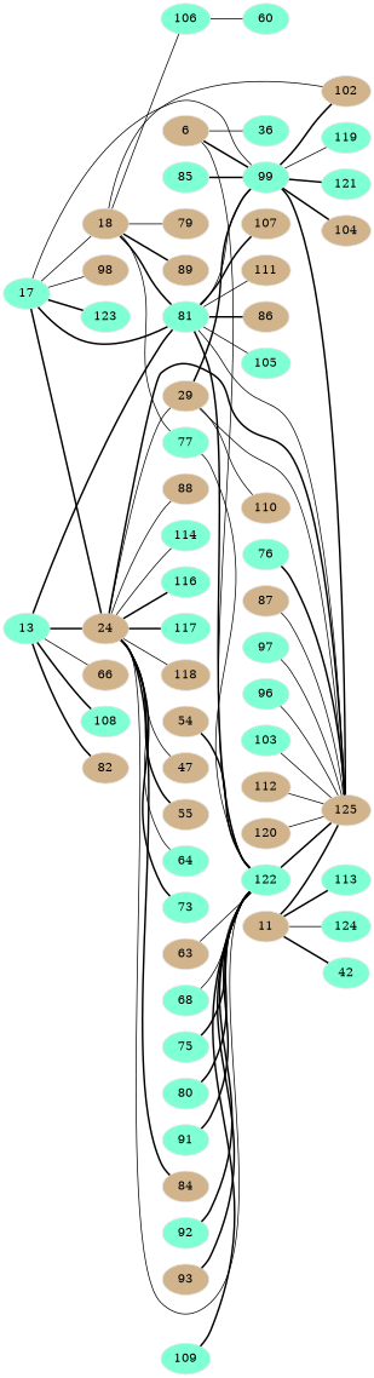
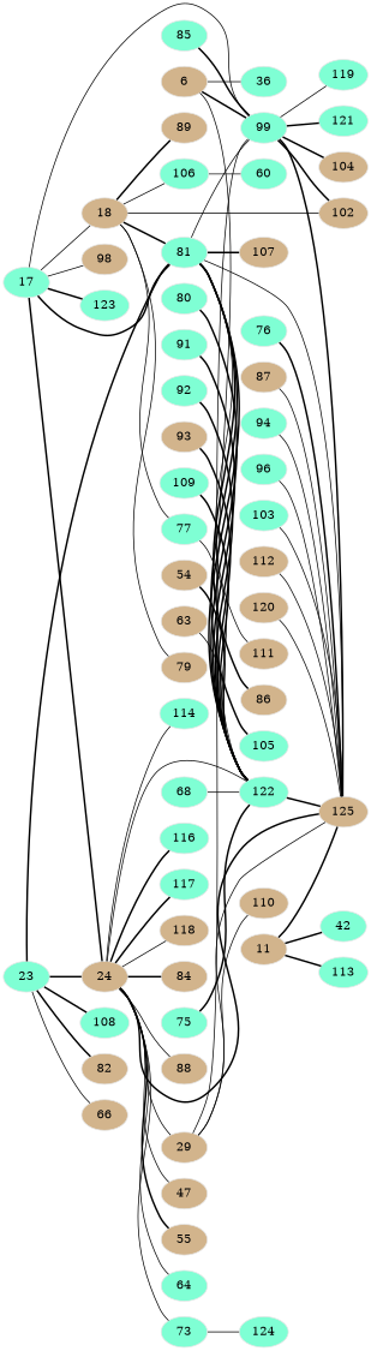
  graph {
    rankdir=LR
    node [color=gray90 fillcolor=aquamarine style=filled]
    edge [style=bold]
    6 [fillcolor=tan super="+2"]
    36
    99 [super="+72"]
    122 [super="+32+100+5+4+45+48+50+51+53"]
    125 [fillcolor=tan super="+97+115+65+71"]
    102 [fillcolor=tan super="+49"]
    104 [fillcolor=tan]
    119
    121
    11 [fillcolor=tan super="+10"]
    42
    113
    124 [super="+95"]
    17 [super="+16"]
    18 [fillcolor=tan super="+15"]
    24 [fillcolor=tan super="+20+19"]
    81 [super="+69+57"]
    98 [fillcolor=tan super="+74+83"]
    123
    77
    79 [fillcolor=tan]
    89 [fillcolor=tan]
    106
    29 [fillcolor=tan super="+26"]
    47 [fillcolor=tan]
    55 [fillcolor=tan]
    64
    73
    84 [fillcolor=tan]
    88 [fillcolor=tan]
    114 [super="+67"]
    116
    117
    118 [fillcolor=tan]
    86 [fillcolor=tan]
    105
    107 [fillcolor=tan]
    111 [fillcolor=tan]
    60
-   23 [super="+22" label=13]
+   23 [super="+22"]
    n41 [fillcolor=tan label=82]
    66 [fillcolor=tan super="+39"]
    108
    110 [fillcolor=tan]
    54 [fillcolor=tan]
    63 [fillcolor=tan]
    68
    75
    76
    80 [super="+38"]
    85
    87 [fillcolor=tan]
    91
    92
    93 [fillcolor=tan]
-   94 [label=97]
+   94
    96 [super="+70"]
    103
    109 [super="+78"]
    112 [fillcolor=tan super="+101"]
    120 [fillcolor=tan super="+56"]
    6 -- 36 [style=solid]
    6 -- 99
    6 -- 122 [style=solid weight=8]
    99 -- 125
    99 -- 102
    99 -- 104
    99 -- 119 [style=solid]
    99 -- 121
    122 -- 125 [weight=2]
    11 -- 125 [weight=8]
    11 -- 42
    11 -- 113
-   11 -- 124 [style=solid]
+   73 -- 124 [style=solid]
    17 -- 99 [style=solid]
    17 -- 18 [style=solid weight=4]
    17 -- 24
    17 -- 81 [weight=4]
    17 -- 98 [style=solid]
    17 -- 123
    18 -- 102 [style=solid]
    18 -- 81 [weight=4]
    18 -- 77 [style=solid]
    18 -- 79 [style=solid]
    18 -- 89
    18 -- 106 [style=solid]
    24 -- 122 [style=solid weight=2]
    24 -- 125 [weight=2]
    24 -- 29 [style=solid]
    24 -- 47 [style=solid]
    24 -- 55
    24 -- 64 [style=solid]
-   24 -- 73
+   24 -- 73 [style=solid]
    24 -- 84
    24 -- 88 [style=solid]
    24 -- 114 [style=solid]
    24 -- 116
    24 -- 117
    24 -- 118 [style=solid]
    81 -- 99 [style=solid]
    81 -- 122 [weight=2]
    81 -- 125 [style=solid]
    81 -- 86
-   81 -- 105 [style=solid]
+   81 -- 105
    81 -- 107
    81 -- 111 [style=solid]
    77 -- 122 [style=solid]
    106 -- 60 [style=solid]
-   29 -- 99 [weight=8]
+   29 -- 99 [style=solid weight=8]
    29 -- 125 [style=solid]
    29 -- 110 [style=solid]
    23 -- 24 [weight=9]
    23 -- 81
    23 -- n41
    23 -- 66 [style=solid]
    23 -- 108
    54 -- 122
    63 -- 122 [style=solid]
    68 -- 122 [style=solid]
    75 -- 122
    76 -- 125
    80 -- 122
    85 -- 99
    87 -- 125 [style=solid]
    91 -- 122
    92 -- 122
    93 -- 122
    94 -- 125 [style=solid]
    96 -- 125 [style=solid]
    103 -- 125 [style=solid]
    109 -- 122
    112 -- 125 [style=solid]
    120 -- 125 [style=solid]
  }
